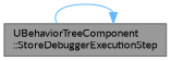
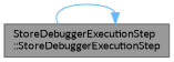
  digraph {
    rankdir=LR
    fontname=Lato
-   n1 [color=gray40 fillcolor=grey60 fontcolor=black fontname=Lato fontsize=10 height=0.2 label="UBehaviorTreeComponent\l::StoreDebuggerExecutionStep" shape=box style=filled width=0.4]
+   n1 [color=gray40 fillcolor=grey60 fontcolor=black fontname=Lato fontsize=10 height=0.2 label="StoreDebuggerExecutionStep\l::StoreDebuggerExecutionStep" shape=box style=filled width=0.4]
    n1 -> n1 [color=steelblue1 fontname=Lato fontsize=10 labelfontname=Helvetica labelfontsize=10 style=solid]
  }
